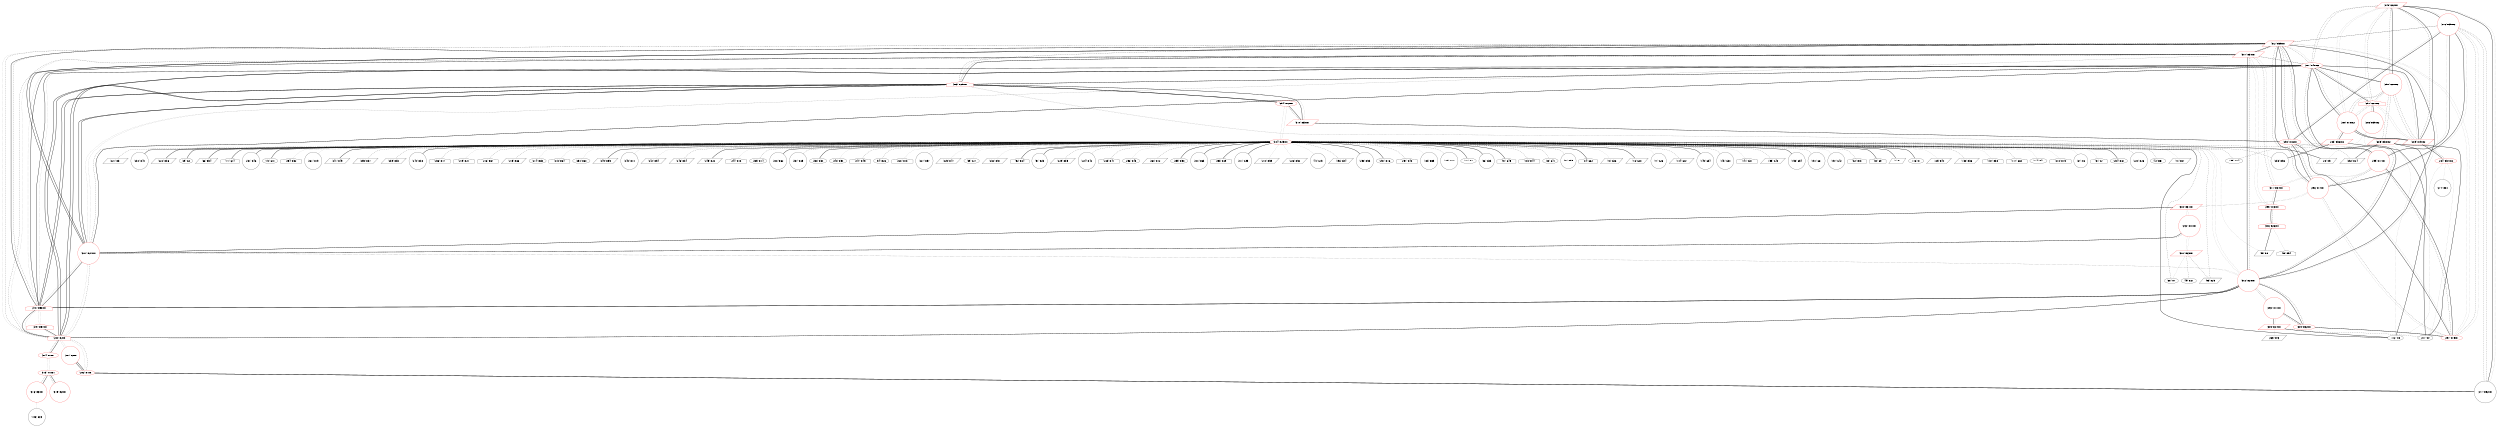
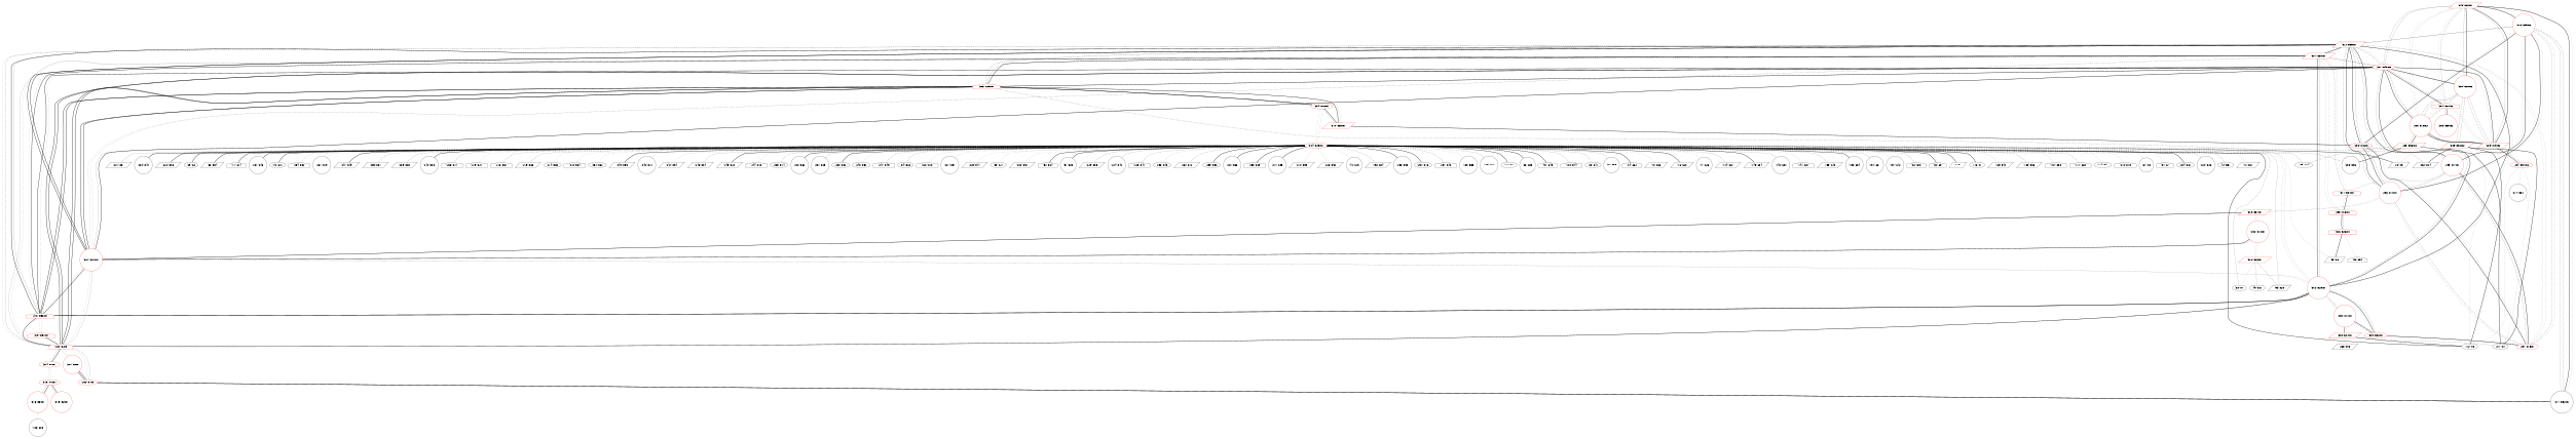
  graph {
    node [shape=circle]
    edge [style=bold]
    n1 [color=red label="(275) T22_T1" shape=parallelogram]
    n2 [color=red label="(276) R35_T2"]
    n3 [color=black label="(277) R52_T1"]
    n4 [color=red label="(290) T20_T2"]
    n5 [color=red label="(291) T21_T2" shape=house]
    n6 [color=red label="(289) T19_T2" shape=parallelogram]
    n7 [color=red label="(287) R40_T2" shape=ellipse]
    n8 [color=red label="(288) T18_T2"]
    n9 [color=red label="(296) T14_T1"]
    n10 [color=red label="(297) T15_T1" shape=ellipse]
    n11 [color=red label="(299) T17_T1"]
    n12 [color=red label="(298) T16_T1" shape=ellipse]
    n13 [color=red label="(312) R35_T1" shape=parallelogram]
    n14 [color=red label="(282) D1_T" shape=ellipse]
    n15 [color=red label="(685) R38_T2" shape=parallelogram]
    n16 [color=red label="(286) R39_T2"]
    n17 [color=red label="(284) R37_T2" shape=ellipse]
    n18 [color=red label="(278) R58_T1" shape=house]
    n19 [color=red label="(280) D2_T" shape=house]
    n20 [color=red label="(301) R27_T1"]
    n21 [color=red label="(302) R28_T1"]
    n22 [color=red label="(303) R29_T1" shape=house]
    n23 [color=red label="(307) R30_T1" shape=parallelogram]
    n24 [color=red label="(283) R36_T2" shape=parallelogram]
    n25 [color=red label="(308) R31_T1" shape=parallelogram]
    n26 [color=red label="(309) R32_T1" shape=ellipse]
    n27 [color=red label="(311) R34_T1" shape=house]
    n28 [color=red label="(310) R33_T1" shape=parallelogram]
    n29 [color=red label="(281) C8_T"]
    n30 [label="(217) P7" shape=ellipse]
    n31 [label="(112) U8" shape=ellipse]
    n32 [label="(252) D24" shape=parallelogram]
    n33 [label="(28) U5" shape=parallelogram]
    n34 [label="(274) R80"]
    n35 [color=red label="(279) R57_T1" shape=house]
    n36 [color=red label="(314) R1_P1" shape=ellipse]
    n37 [color=red label="(292) T10_T1"]
    n38 [color=red label="(293) T11_T1"]
    n39 [color=red label="(294) T12_T1" shape=ellipse]
    n40 [color=red label="(295) T13_T1" shape=house]
    n41 [label="(195) U14" shape=ellipse]
    n42 [label="(233) D56"]
    n43 [color=red label="(313) U1_P1" shape=ellipse]
    n44 [color=red label="(300) R23_T1" shape=parallelogram]
    n45 [color=red label="(305) R24_T1" shape=parallelogram]
    n46 [color=red label="(304) R25_T1" shape=ellipse]
    n47 [color=red label="(306) R26_T1" shape=house]
    n48 [color=red label="(316) R3_P1"]
    n49 [color=red label="(315) R2_P1"]
    n50 [label="(53) R25" shape=parallelogram]
    n51 [label="(68) U7" shape=ellipse]
    n52 [label="(49) R21" shape=ellipse]
    n53 [label="(265) R73" shape=parallelogram]
    n54 [label="(218) D15" shape=house]
    n55 [label="(67) U6"]
    n56 [label="(31) C7" shape=house]
    n57 [label="(234) D61" shape=ellipse]
    n58 [label="(220) D26"]
    n59 [label="(42) FB1" shape=ellipse]
    n60 [label="(70) R27" shape=parallelogram]
    n61 [label="(221) D31" shape=parallelogram]
    n62 [label="(230) D40"]
    n63 [label="(222) D36" shape=parallelogram]
    n64 [label="(29) C8" shape=ellipse]
    n65 [label="(66) R34" shape=parallelogram]
    n66 [label="(71) C14" shape=house]
    n67 [label="(231) D46"]
    n68 [label="(73) C10" shape=ellipse]
    n69 [label="(254) D32" shape=house]
    n70 [label="(261) D19"]
    n71 [label="(241) D49" shape=parallelogram]
    n72 [label="(255) D37" shape=parallelogram]
    n73 [label="(239) D33" shape=parallelogram]
    n74 [label="(240) D38"]
    n75 [label="(236) D17" shape=house]
    n76 [label="(219) D21" shape=house]
    n77 [label="(216) R67" shape=house]
    n78 [label="(215) R66" shape=parallelogram]
    n79 [label="(214) R65" shape=ellipse]
    n80 [label="(213) R64" shape=house]
    n81 [label="(250) D60" shape=ellipse]
    n82 [label="(249) D55" shape=parallelogram]
    n83 [label="(243) D10"]
    n84 [label="(242) D54" shape=parallelogram]
    n85 [label="(246) D34" shape=parallelogram]
    n86 [label="(245) D22" shape=parallelogram]
    n87 [label="(244) D18" shape=house]
    n88 [label="(235) D14" shape=ellipse]
    n89 [label="(208) R62"]
    n90 [label="(237) D25"]
    n91 [label="(238) D30" shape=ellipse]
    n92 [label="(248) D50" shape=ellipse]
    n93 [label="(247) D45" shape=house]
    n94 [label="(54) R26" shape=ellipse]
    n95 [label="(228) D13" shape=house]
    n96 [label="(227) D57"]
    n97 [label="(225) D47" shape=parallelogram]
    n98 [label="(39) C17" shape=ellipse]
    n99 [label="(232) D51" shape=parallelogram]
    n100 [label="(52) R24" shape=house]
    n101 [label="(51) R23"]
    n102 [label="(229) D35" shape=parallelogram]
    n103 [label="(224) D42"]
    n104 [label="(223) D41" shape=house]
    n105 [label="(256) D43" shape=ellipse]
    n106 [label="(260) D12" shape=parallelogram]
    n107 [label="(259) D58" shape=ellipse]
    n108 [label="(200) R63"]
    n109 [label="(253) D29" shape=house]
    n110 [label="(211) C95"]
    n111 [label="(210) R59" shape=parallelogram]
    n112 [label="(226) D52" shape=parallelogram]
    n113 [label="(40) C15"]
    n114 [label="(196) C94" shape=parallelogram]
    n115 [label="(258) D53"]
    n116 [label="(251) D16" shape=ellipse]
    n117 [label="(257) D48" shape=house]
    n118 [label="(183) FB5"]
    n119 [label="(109) U10"]
    n120 [label="(111) D1" shape=ellipse]
    n121 [label="(86) C53"]
    n122 [label="(91) C45" shape=house]
    n123 [label="(103) R44" shape=house]
    n124 [label="(88) C41" shape=ellipse]
    n125 [label="(99) D8" shape=parallelogram]
    n126 [label="(97) R55"]
    n127 [label="(84) C62" shape=house]
    n128 [label="(78) C36" shape=parallelogram]
    n129 [label="(76) C28" shape=parallelogram]
    n130 [label="(77) C26"]
    n131 [label="(104) C67" shape=parallelogram]
-   n132 [label="(145) C34"]
+   n132 [label="(145) C34" shape=parallelogram]
    n133 [label="(143) C30"]
    n134 [label="(141) C31" shape=house]
    n135 [label="(155) C48" shape=parallelogram]
    n136 [label="(153) C54"]
    n137 [label="(151) C61"]
    n138 [label="(157) C42"]
    n139 [label="(32) R13" shape=house]
    n140 [label="(30) C9" shape=house]
    n141 [label="(1) P1" shape=parallelogram]
    n142 [label="(116) L1" shape=ellipse]
    n143 [label="(125) R40" shape=parallelogram]
    n144 [label="(138) R36" shape=parallelogram]
    n145 [label="(137) R38" shape=house]
    n146 [label="(117) C68" shape=house]
    n147 [label="(114) R41" shape=ellipse]
    n148 [label="(98) R54" shape=house]
    n149 [label="(186) C83"]
    n1 -- n2
    n1 -- n3
    n1 -- n4 [style=dashed]
    n1 -- n5 [style=dotted]
    n1 -- n6 [style=dashed]
    n1 -- n7 [style=dashed]
    n1 -- n8 [style=dotted]
    n2 -- n1 [style=dotted]
    n2 -- n3 [style=dashed]
    n2 -- n9
    n2 -- n10 [style=dashed]
    n2 -- n11 [style=dotted]
    n2 -- n12 [style=dotted]
    n2 -- n13 [style=dashed]
    n3 -- n1 [style=dotted]
    n3 -- n2 [style=dashed]
    n3 -- n14
    n4 -- n1
    n4 -- n5 [style=dashed]
    n4 -- n6 [style=dashed]
    n4 -- n7 [style=dashed]
    n4 -- n8 [style=dashed]
    n4 -- n15 [style=dashed]
    n5 -- n1 [style=dashed]
    n5 -- n4 [style=dotted]
    n5 -- n6 [style=dotted]
    n5 -- n7 [style=dashed]
    n5 -- n8 [style=dotted]
    n5 -- n16 [style=dashed]
    n6 -- n1
    n6 -- n4 [style=dashed]
    n6 -- n5 [style=dotted]
    n6 -- n7
    n6 -- n8
    n6 -- n17
    n7 -- n1 [style=dashed]
    n7 -- n4
    n7 -- n5
    n7 -- n6 [style=dotted]
    n7 -- n8
    n7 -- n13 [style=dotted]
    n7 -- n18
    n7 -- n19
    n7 -- n20 [style=dashed]
    n7 -- n21 [style=dashed]
    n7 -- n22
    n7 -- n23 [style=dashed]
    n8 -- n1 [style=dotted]
    n8 -- n4 [style=dashed]
    n8 -- n5 [style=dashed]
    n8 -- n6
    n8 -- n7 [style=dashed]
    n8 -- n24 [style=dashed]
    n9 -- n2 [style=dotted]
    n9 -- n10 [style=dotted]
    n9 -- n11 [style=dashed]
    n9 -- n12 [style=dashed]
    n9 -- n13
    n9 -- n25 [style=dotted]
    n10 -- n2 [style=dotted]
    n10 -- n9 [style=dashed]
    n10 -- n11
    n10 -- n12 [style=dotted]
    n10 -- n13 [style=dotted]
    n10 -- n26 [style=dashed]
    n11 -- n2
    n11 -- n9 [style=dotted]
    n11 -- n10 [style=dashed]
    n11 -- n12 [style=dotted]
    n11 -- n13
    n11 -- n27 [style=dotted]
    n12 -- n2
    n12 -- n9
    n12 -- n10
    n12 -- n11 [style=dotted]
    n12 -- n13 [style=dashed]
    n12 -- n28 [style=dotted]
    n13 -- n2 [style=dashed]
    n13 -- n7 [style=dashed]
    n13 -- n9 [style=dashed]
    n13 -- n10 [style=dotted]
    n13 -- n11 [style=dashed]
    n13 -- n12
    n13 -- n18
    n13 -- n19 [style=dotted]
    n13 -- n20
    n13 -- n21
    n13 -- n22 [style=dashed]
    n13 -- n23
    n14 -- n3
    n14 -- n19 [style=dashed]
    n14 -- n29
    n15 -- n4 [style=dashed]
    n15 -- n30
    n15 -- n31
    n15 -- n32
    n16 -- n5
    n16 -- n31 [style=dotted]
    n16 -- n33 [style=dotted]
    n17 -- n6 [style=dashed]
    n17 -- n30 [style=dotted]
    n17 -- n31 [style=dotted]
    n17 -- n34 [style=dotted]
    n18 -- n7 [style=dotted]
    n18 -- n13 [style=dashed]
    n18 -- n19
    n18 -- n20
    n18 -- n21
    n18 -- n22
    n18 -- n23
    n18 -- n35 [style=dotted]
    n19 -- n7
    n19 -- n13 [style=dashed]
    n19 -- n14 [style=dotted]
    n19 -- n18 [style=dotted]
    n19 -- n20 [style=dashed]
    n19 -- n21
    n19 -- n22
    n19 -- n23 [style=dotted]
    n19 -- n29 [style=dotted]
    n19 -- n35
    n19 -- n36 [style=dashed]
    n20 -- n7
    n20 -- n13
    n20 -- n18 [style=dotted]
    n20 -- n19 [style=dotted]
    n20 -- n21 [style=dotted]
    n20 -- n22
    n20 -- n23 [style=dotted]
    n20 -- n25
    n20 -- n37 [style=dashed]
    n21 -- n7
    n21 -- n13 [style=dotted]
    n21 -- n18
    n21 -- n19 [style=dashed]
    n21 -- n20 [style=dotted]
    n21 -- n22 [style=dotted]
    n21 -- n23 [style=dashed]
    n21 -- n26
    n21 -- n38 [style=dashed]
    n22 -- n7 [style=dashed]
    n22 -- n13 [style=dotted]
    n22 -- n18
    n22 -- n19
    n22 -- n20
    n22 -- n21 [style=dotted]
    n22 -- n23
    n22 -- n28
    n22 -- n39
    n23 -- n7 [style=dashed]
    n23 -- n13 [style=dashed]
    n23 -- n18 [style=dotted]
    n23 -- n19 [style=dashed]
    n23 -- n20 [style=dotted]
    n23 -- n21
    n23 -- n22 [style=dashed]
    n23 -- n27 [style=dashed]
    n23 -- n40 [style=dotted]
    n24 -- n8
    n24 -- n30
    n24 -- n41 [style=dashed]
    n24 -- n42
    n25 -- n9 [style=dotted]
    n25 -- n20 [style=dashed]
    n25 -- n37 [style=dotted]
    n26 -- n10
    n26 -- n21 [style=dashed]
    n26 -- n38
    n27 -- n11 [style=dotted]
    n27 -- n23 [style=dotted]
    n27 -- n40 [style=dotted]
    n28 -- n12
    n28 -- n22 [style=dotted]
    n28 -- n39
    n29 -- n14
    n29 -- n19 [style=dotted]
    n35 -- n18 [style=dotted]
    n35 -- n19 [style=dotted]
    n36 -- n19
    n36 -- n43 [style=dotted]
    n37 -- n20
    n37 -- n25 [style=dotted]
    n37 -- n44 [style=dotted]
    n38 -- n21 [style=dashed]
    n38 -- n26 [style=dashed]
    n38 -- n45
    n39 -- n22
    n39 -- n28 [style=dashed]
    n39 -- n46 [style=dotted]
    n40 -- n23 [style=dotted]
    n40 -- n27
    n40 -- n47
    n43 -- n36 [style=dotted]
    n43 -- n48 [style=dashed]
    n43 -- n49 [style=dashed]
    n44 -- n37 [style=dotted]
    n44 -- n50 [style=dashed]
    n44 -- n51 [style=dotted]
    n44 -- n52 [style=dashed]
    n45 -- n30 [style=dashed]
    n45 -- n31
    n45 -- n38 [style=dotted]
    n45 -- n53 [style=dotted]
    n46 -- n31
    n46 -- n32 [style=dashed]
    n46 -- n33
    n46 -- n39 [style=dotted]
    n46 -- n41 [style=dashed]
    n46 -- n42 [style=dashed]
    n46 -- n50 [style=dashed]
    n46 -- n51 [style=dashed]
    n46 -- n54 [style=dotted]
    n46 -- n55 [style=dotted]
    n46 -- n56 [style=dotted]
    n46 -- n57
    n46 -- n58 [style=dashed]
    n46 -- n59 [style=dashed]
    n46 -- n60 [style=dotted]
    n46 -- n61 [style=dashed]
    n46 -- n62
    n46 -- n63
    n46 -- n64
    n46 -- n65
    n46 -- n66
    n46 -- n67
    n46 -- n68
    n46 -- n69 [style=dotted]
    n46 -- n70 [style=dotted]
    n46 -- n71
    n46 -- n72 [style=dashed]
    n46 -- n73 [style=dashed]
    n46 -- n74
    n46 -- n75 [style=dashed]
    n46 -- n76 [style=dotted]
    n46 -- n77 [style=dashed]
    n46 -- n78 [style=dashed]
    n46 -- n79 [style=dotted]
    n46 -- n80 [style=dotted]
    n46 -- n81 [style=dotted]
    n46 -- n82
    n46 -- n83 [style=dotted]
    n46 -- n84 [style=dotted]
    n46 -- n85 [style=dashed]
    n46 -- n86
    n46 -- n87 [style=dotted]
    n46 -- n88 [style=dashed]
    n46 -- n89
    n46 -- n90 [style=dashed]
    n46 -- n91
    n46 -- n92 [style=dotted]
    n46 -- n93 [style=dashed]
    n46 -- n94 [style=dashed]
    n46 -- n95 [style=dotted]
    n46 -- n96 [style=dotted]
    n46 -- n97 [style=dotted]
    n46 -- n98 [style=dotted]
    n46 -- n99 [style=dotted]
    n46 -- n100
    n46 -- n101
    n46 -- n102 [style=dashed]
    n46 -- n103 [style=dashed]
    n46 -- n104 [style=dashed]
    n46 -- n105 [style=dotted]
    n46 -- n106 [style=dashed]
    n46 -- n107
    n46 -- n108
    n46 -- n109
    n46 -- n110
    n46 -- n111 [style=dotted]
    n46 -- n112 [style=dotted]
    n46 -- n113 [style=dotted]
    n46 -- n114 [style=dashed]
    n46 -- n115
    n46 -- n116
    n46 -- n117 [style=dashed]
    n46 -- n118 [style=dotted]
    n46 -- n119 [style=dashed]
    n46 -- n120
    n46 -- n121
    n46 -- n122
    n46 -- n123 [style=dashed]
    n46 -- n124 [style=dashed]
    n46 -- n125 [style=dotted]
    n46 -- n126 [style=dashed]
    n46 -- n127
    n46 -- n128 [style=dotted]
    n46 -- n129
    n46 -- n130 [style=dotted]
    n46 -- n131 [style=dashed]
    n46 -- n132
    n46 -- n133 [style=dashed]
    n46 -- n134 [style=dotted]
    n46 -- n135 [style=dashed]
    n46 -- n136
    n46 -- n137 [style=dashed]
    n46 -- n138 [style=dotted]
    n46 -- n139 [style=dashed]
    n46 -- n140
    n46 -- n141
    n46 -- n142
    n46 -- n143 [style=dotted]
    n46 -- n144 [style=dashed]
    n46 -- n145 [style=dotted]
    n46 -- n146 [style=dashed]
    n46 -- n147 [style=dotted]
    n47 -- n40 [style=dashed]
    n47 -- n125
    n47 -- n148 [style=dotted]
    n48 -- n43
    n48 -- n149 [style=dotted]
    n49 -- n43
  }
